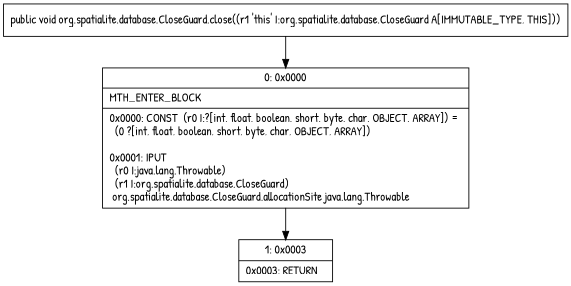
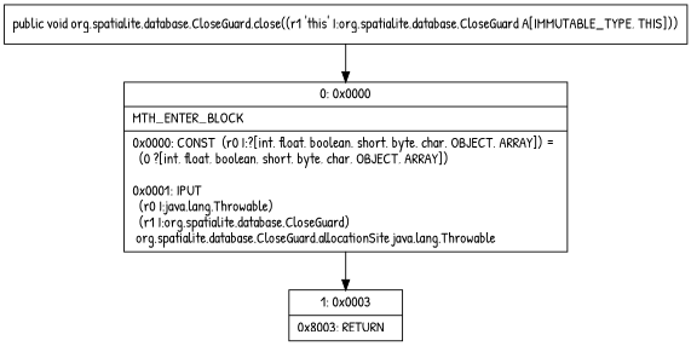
  digraph {
    fontname="Patrick Hand"
    node [shape=record fontname="Patrick Hand"]
    edge [fontname="Patrick Hand"]
    n1 [label="{0\:\ 0x0000|MTH_ENTER_BLOCK\l|0x0000: CONST  (r0 I:?[int, float, boolean, short, byte, char, OBJECT, ARRAY]) = \l  (0 ?[int, float, boolean, short, byte, char, OBJECT, ARRAY])\l \l0x0001: IPUT  \l  (r0 I:java.lang.Throwable)\l  (r1 I:org.spatialite.database.CloseGuard)\l org.spatialite.database.CloseGuard.allocationSite java.lang.Throwable \l}"]
-   n2 [label="{1\:\ 0x0003|0x0003: RETURN   \l}"]
+   n2 [label="{1\:\ 0x0003|0x8003: RETURN   \l}"]
    n3 [label="{public void org.spatialite.database.CloseGuard.close((r1 'this' I:org.spatialite.database.CloseGuard A[IMMUTABLE_TYPE, THIS])) }"]
    n1 -> n2
    n3 -> n1
  }
